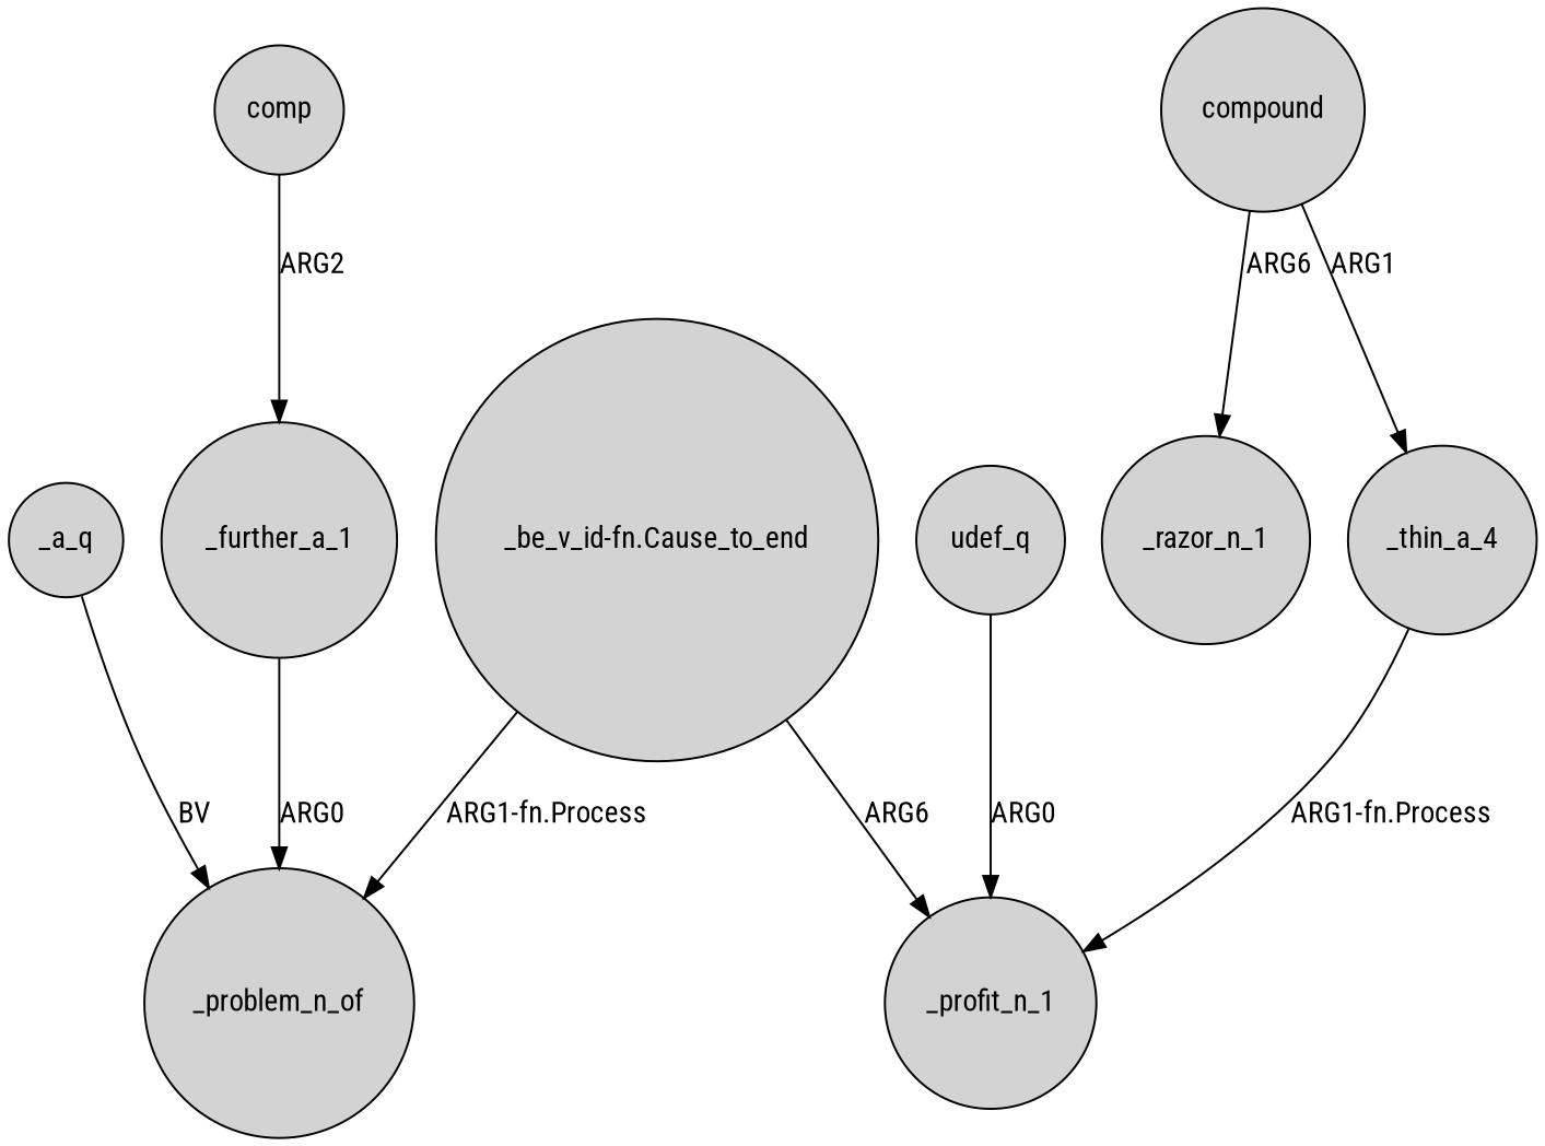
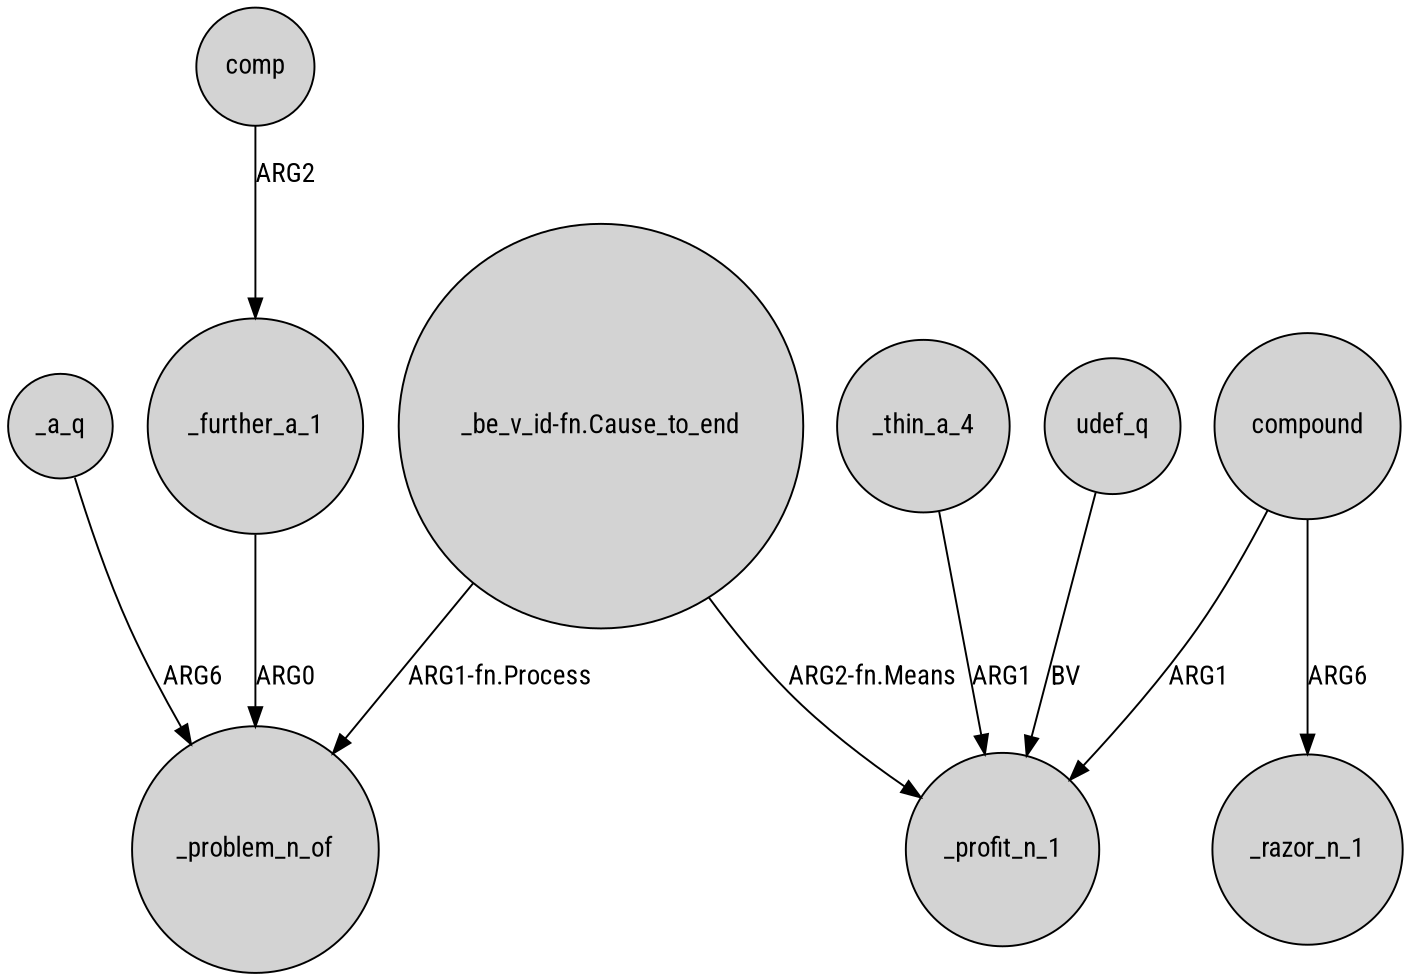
  digraph {
    fontname="Roboto Condensed"
    node [fontname="Roboto Condensed" shape=circle style=filled]
    edge [fontname="Roboto Condensed"]
    _a_q
    _problem_n_of
    comp
    _further_a_1
    udef_q
    _profit_n_1
    compound
    _razor_n_1
    n9 [label=_thin_a_4]
    "_be_v_id-fn.Cause_to_end"
-   _a_q -> _problem_n_of [label=BV]
+   _a_q -> _problem_n_of [label=ARG6]
    comp -> _further_a_1 [label=ARG2]
    _further_a_1 -> _problem_n_of [label=ARG0]
-   udef_q -> _profit_n_1 [label=ARG0]
+   udef_q -> _profit_n_1 [label=BV]
    compound -> _razor_n_1 [label=ARG6]
-   compound -> n9 [label=ARG1]
-   n9 -> _profit_n_1 [label="ARG1-fn.Process"]
+   compound -> _profit_n_1 [label=ARG1]
+   n9 -> _profit_n_1 [label=ARG1]
    "_be_v_id-fn.Cause_to_end" -> _problem_n_of [label="ARG1-fn.Process"]
-   "_be_v_id-fn.Cause_to_end" -> _profit_n_1 [label=ARG6]
+   "_be_v_id-fn.Cause_to_end" -> _profit_n_1 [label="ARG2-fn.Means"]
  }
